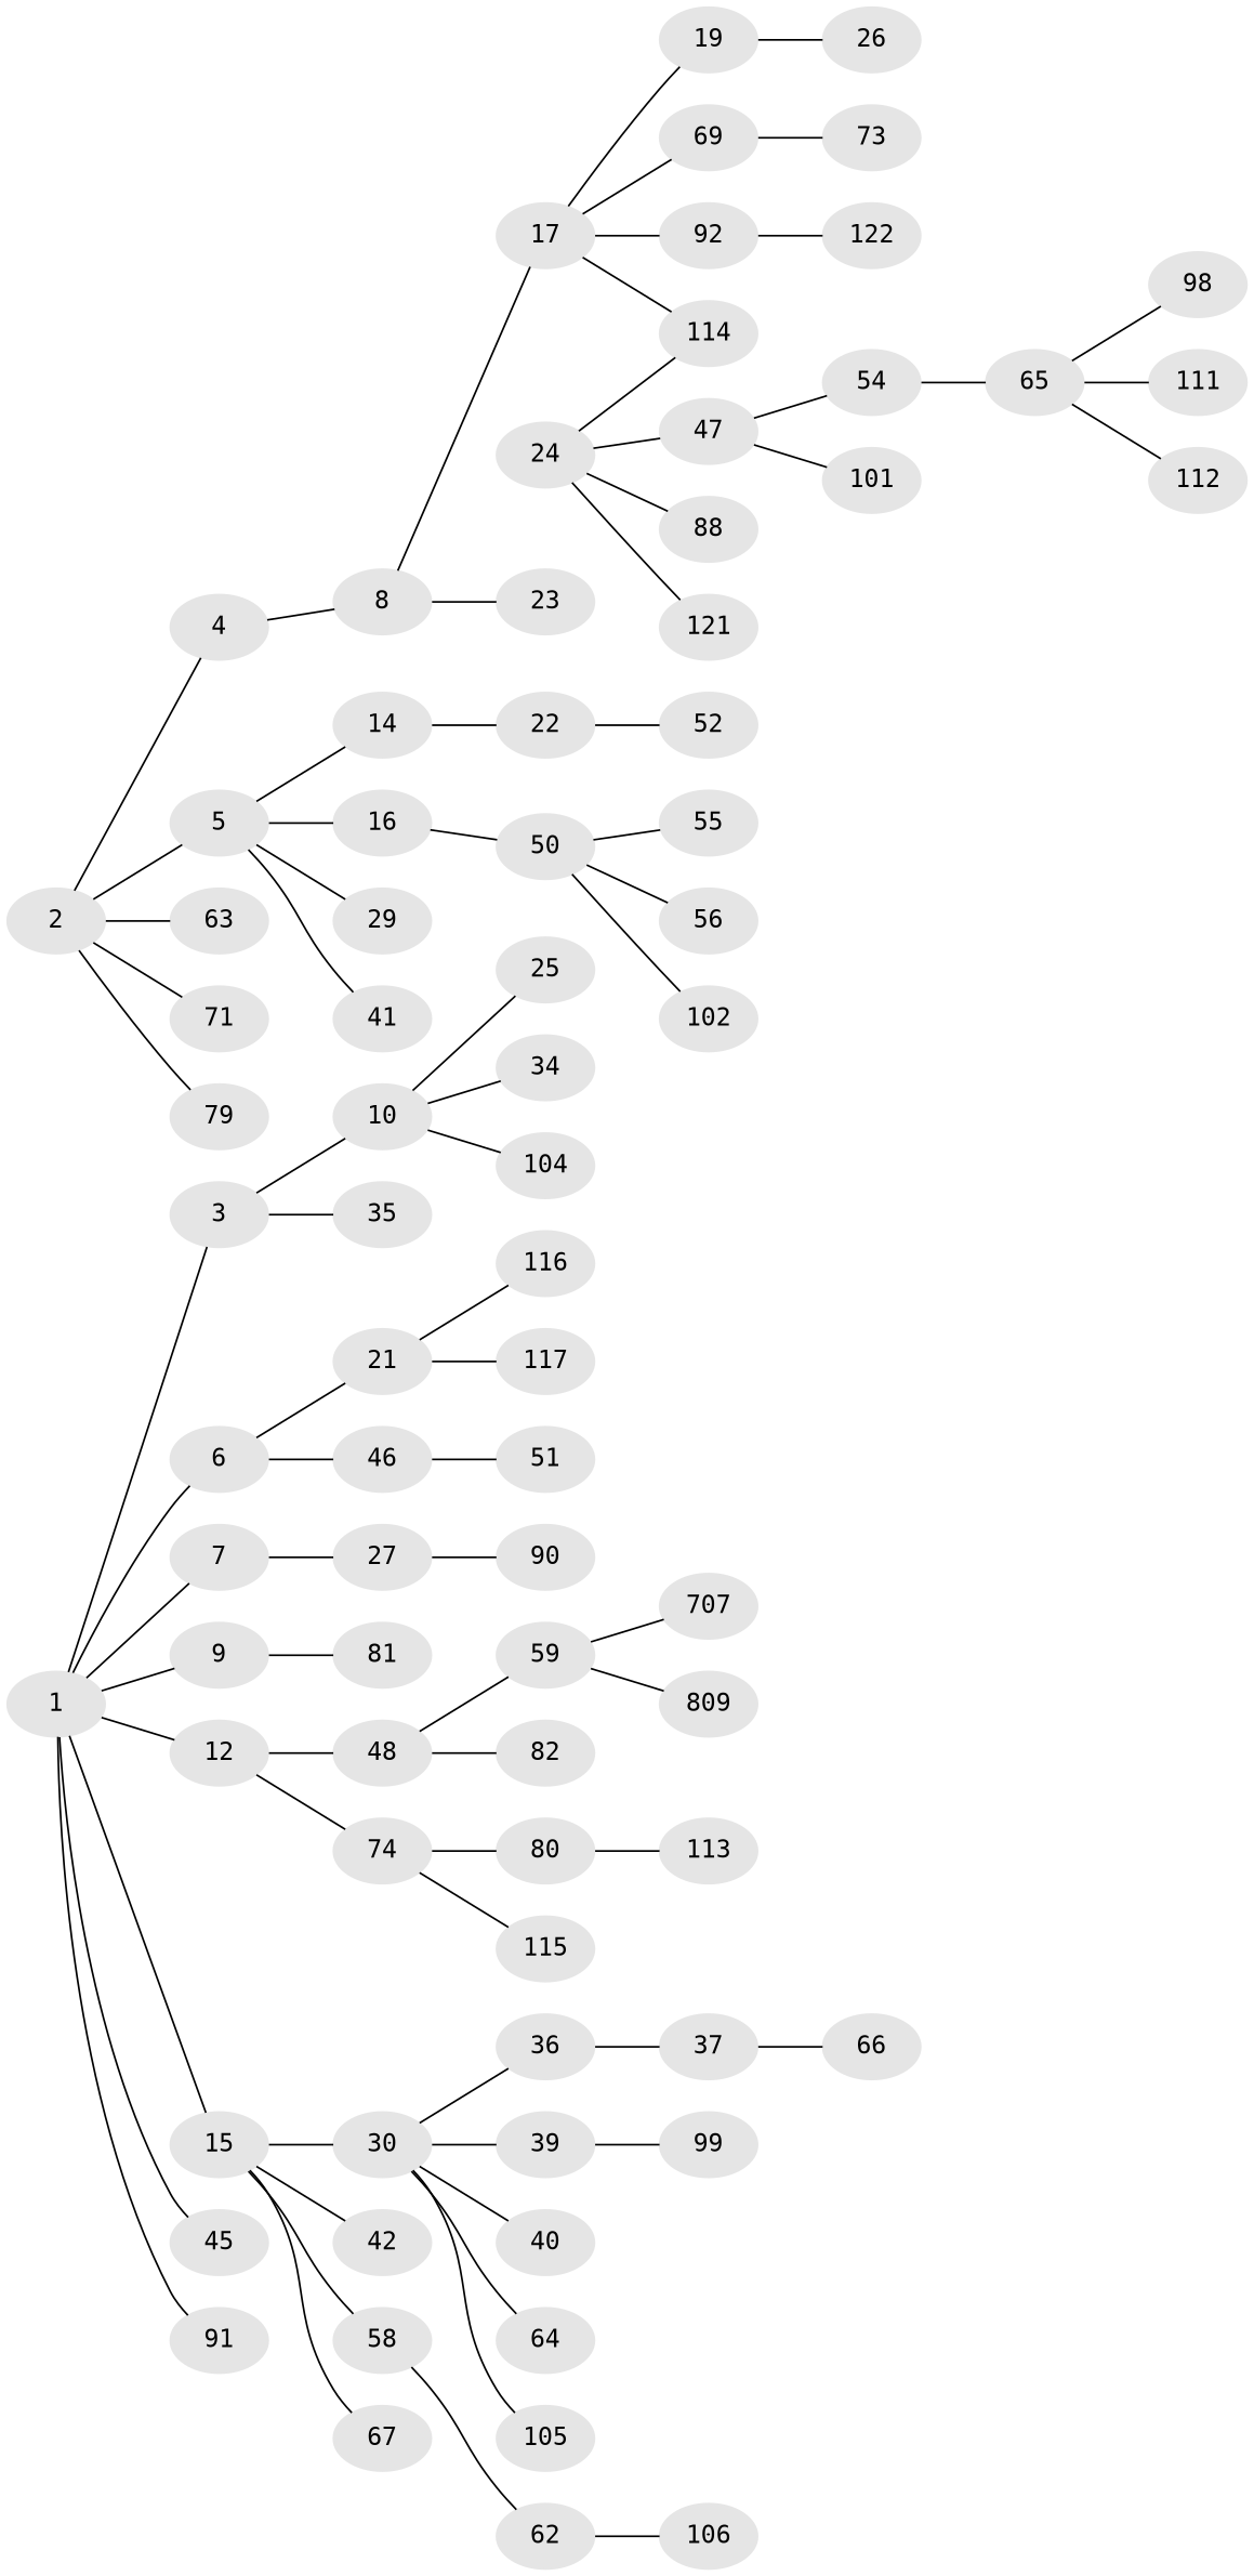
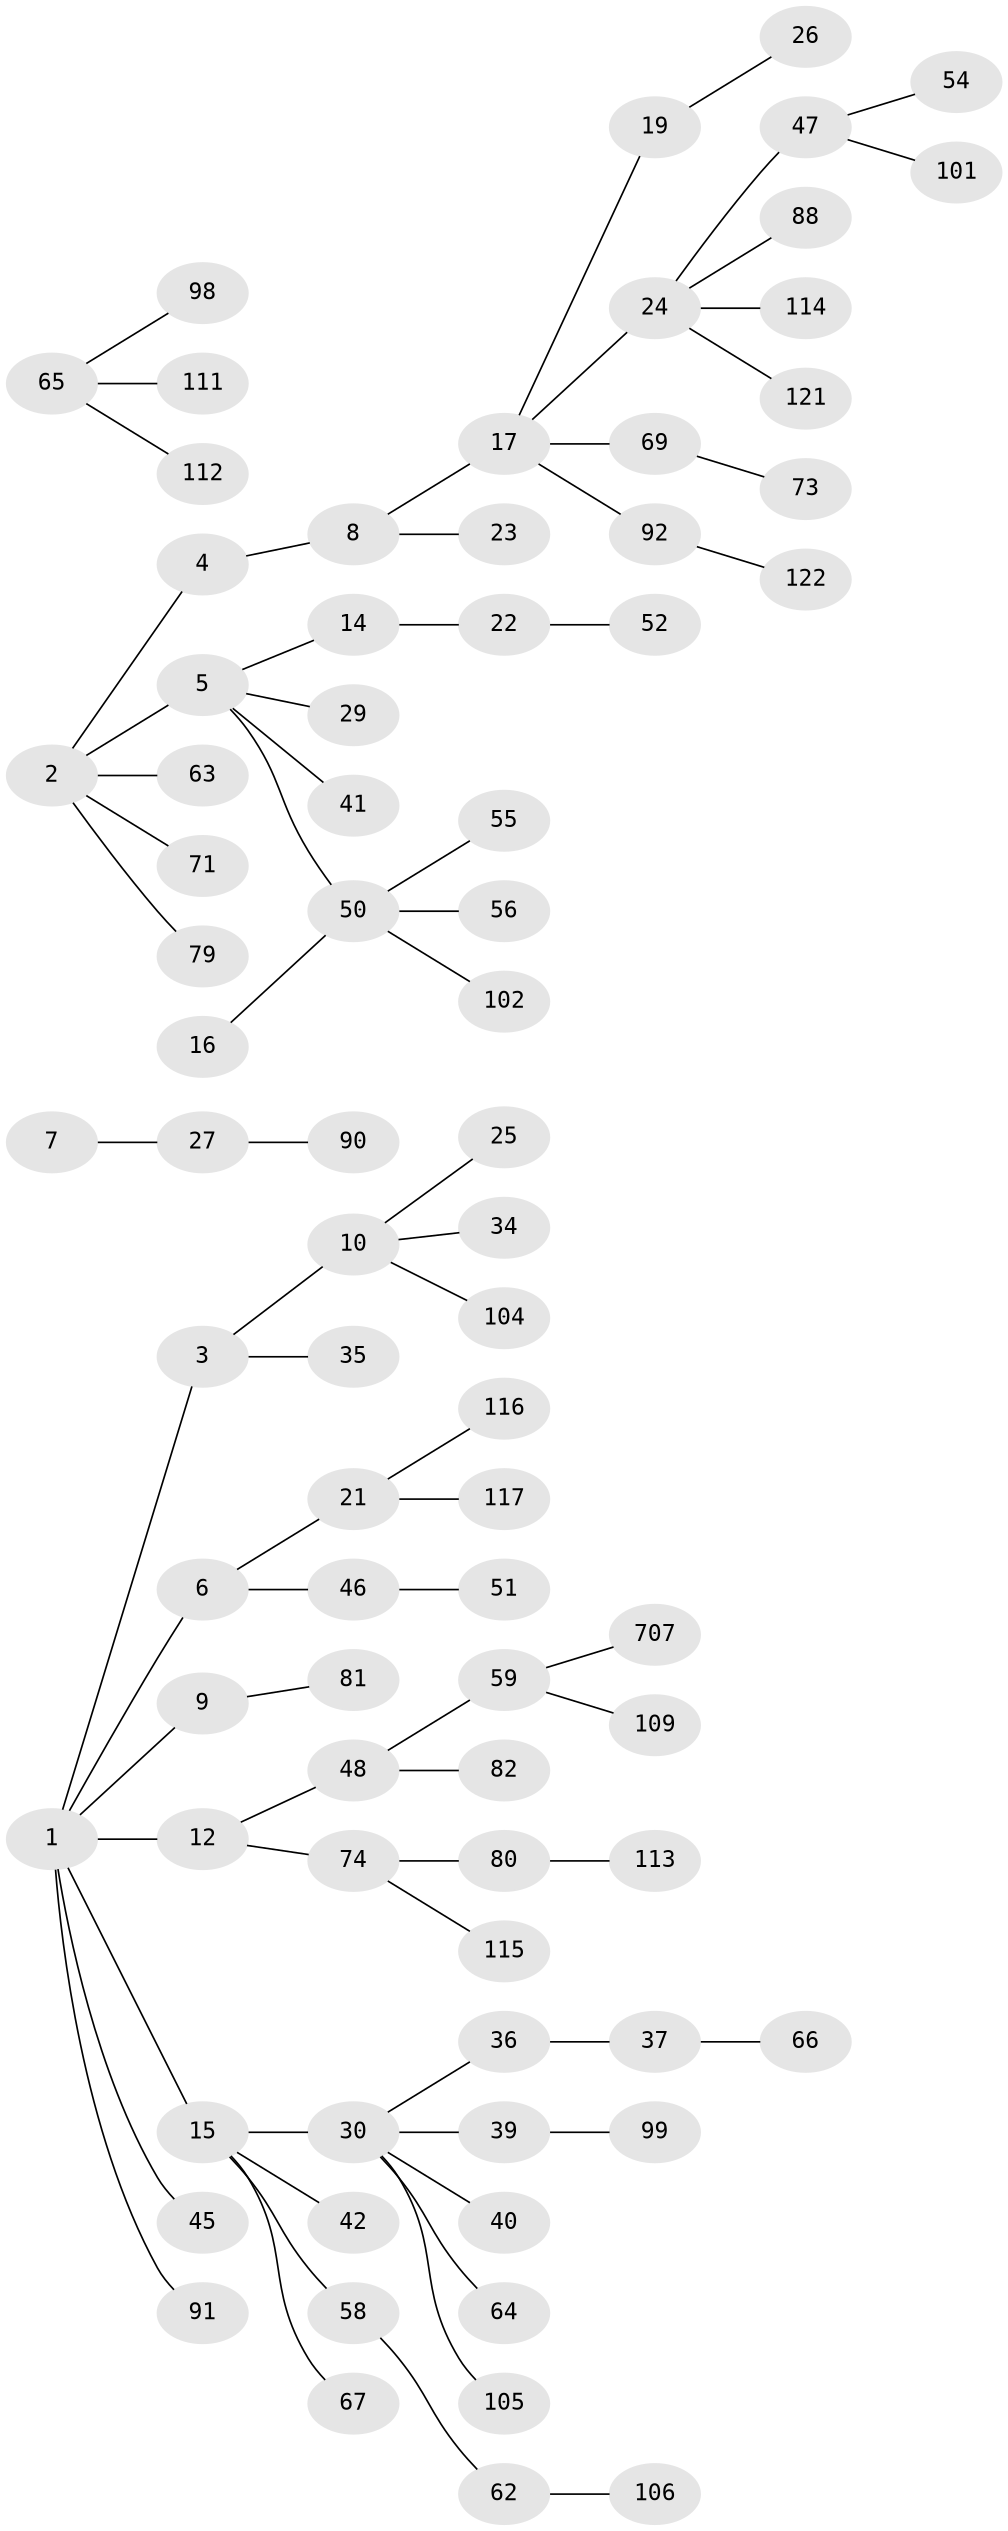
  graph {
    fontname="DejaVu Sans Mono"
    rankdir=LR
    node [color=gray90 fontname="DejaVu Sans Mono" style=filled]
    edge [fontname="DejaVu Sans Mono"]
    1 [super="+11"]
    3 [super="+76"]
    6 [super="+28"]
    7 [super="+18"]
    9 [super="+78"]
    12 [super="+20"]
    15 [super="+38"]
    45
    91
    2 [super="+43"]
    4 [super="+93"]
    5 [super="+13"]
    63
    71
    79
    10 [super="+120"]
    35
    21 [super="+49"]
    46 [super="+53"]
    27 [super="+72"]
    81 [super="+94"]
    48
    74 [super="+97"]
    30 [super="+32"]
    42 [super="+83"]
    58
    67
    8
    14 [super="+119"]
    16
    29
    41
    25 [super="+95"]
    34 [super="+85"]
    104
    17 [super="+44"]
    23 [super="+60"]
    22
    50 [super="+96"]
    116
    117
    51
    90
    19
    24 [super="+31"]
    69 [super="+77"]
    92
    59 [super="+61"]
    82
    80 [super="+103"]
    115
    52
    36 [super="+75"]
    39 [super="+86"]
    40 [super="+108"]
    64
    105
    62
    55
    56 [super="+57"]
    102
    26 [super="+33"]
    47 [super="+87"]
    88 [super="+123"]
    114
    121
    73 [super="+84"]
    122
    54
    101 [super="+110"]
    37 [super="+68"]
    99
    66
    65 [super="+70"]
    n75 [label=707]
-   109 [super="+118" label=809]
+   109 [super="+118"]
    98
    111
    112
    106
    113
    1 -- 3
    1 -- 6
-   1 -- 7
    1 -- 9
    1 -- 12
    1 -- 15
    1 -- 45
    1 -- 91
    3 -- 10
    3 -- 35
    6 -- 21
    6 -- 46
    7 -- 27
    9 -- 81
    12 -- 48
    12 -- 74
    15 -- 30
    15 -- 42
    15 -- 58
    15 -- 67
    2 -- 4
    2 -- 5
    2 -- 63
    2 -- 71
    2 -- 79
    4 -- 8
    5 -- 14
-   5 -- 16
+   5 -- 50
    5 -- 29
    5 -- 41
    10 -- 25
    10 -- 34
    10 -- 104
    21 -- 116
    21 -- 117
    46 -- 51
    27 -- 90
    48 -- 59
    48 -- 82
    74 -- 80
    74 -- 115
    30 -- 36
    30 -- 39
    30 -- 40
    30 -- 64
    30 -- 105
    58 -- 62
    8 -- 17
    8 -- 23
    14 -- 22
    16 -- 50
    17 -- 19
-   17 -- 114
+   17 -- 24
    17 -- 69
    17 -- 92
    22 -- 52
    50 -- 55
    50 -- 56
    50 -- 102
    19 -- 26
    24 -- 47
    24 -- 88
    24 -- 114
    24 -- 121
    69 -- 73
    92 -- 122
    59 -- n75
    59 -- 109
    80 -- 113
    36 -- 37
    39 -- 99
    62 -- 106
    47 -- 54
    47 -- 101
-   54 -- 65
    37 -- 66
    65 -- 98
    65 -- 111
    65 -- 112
  }
